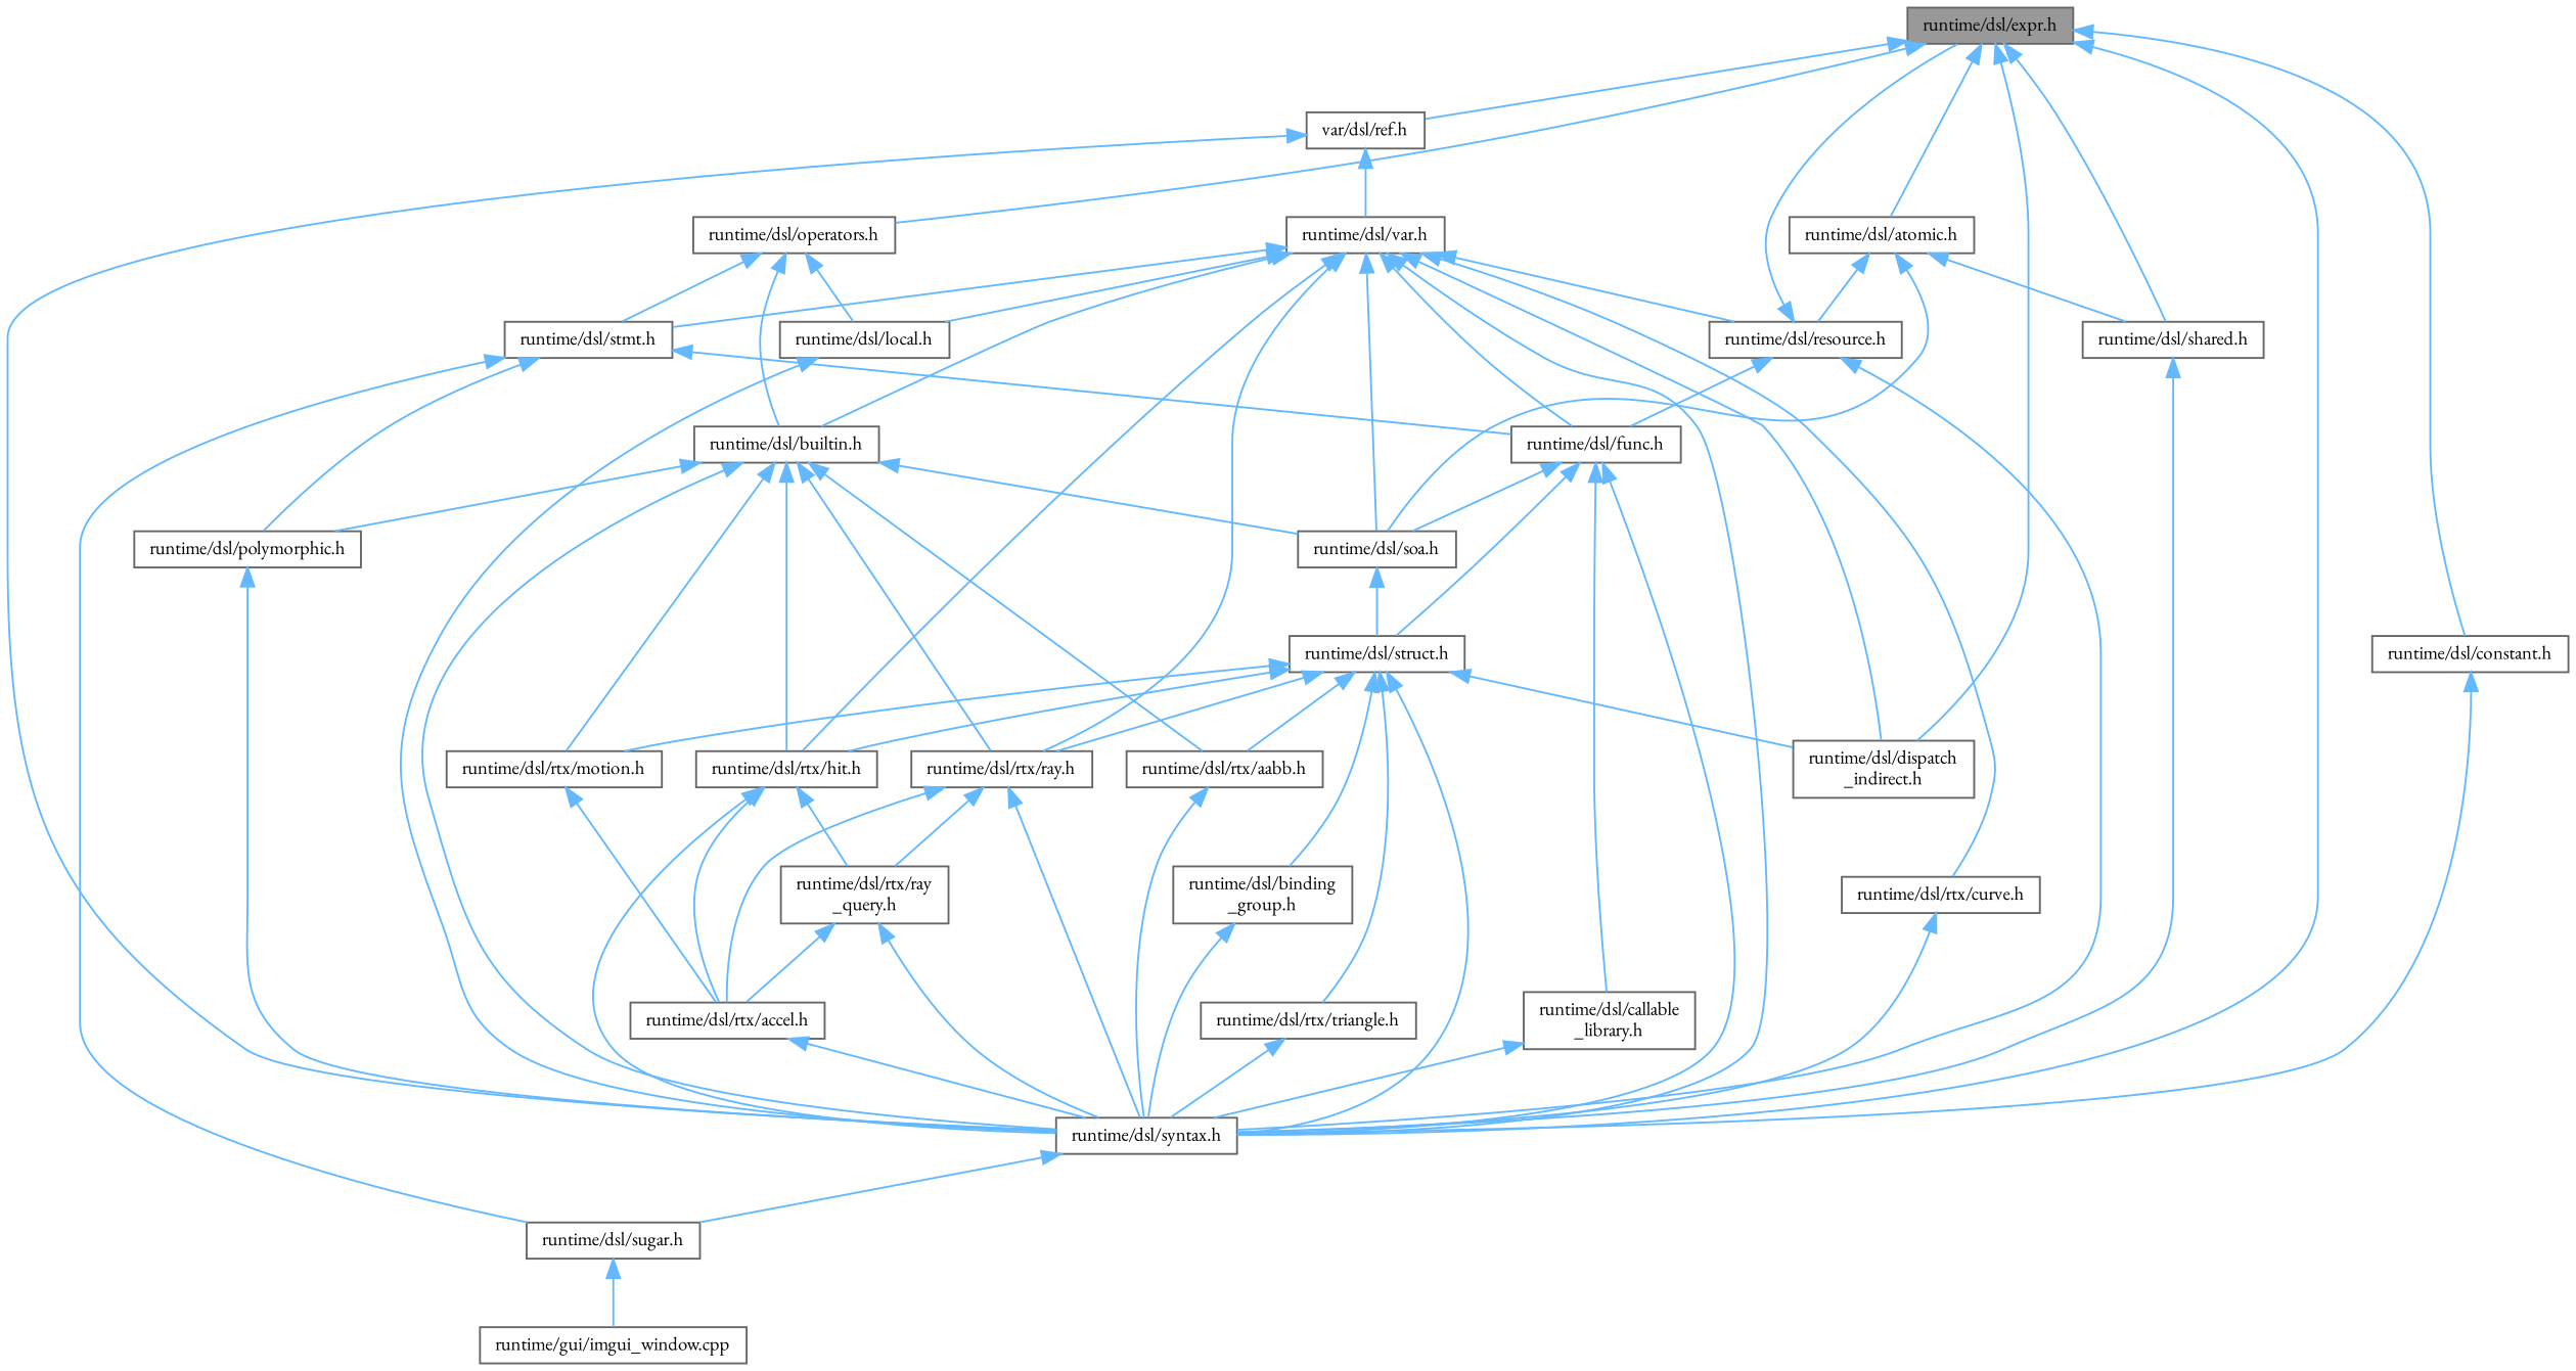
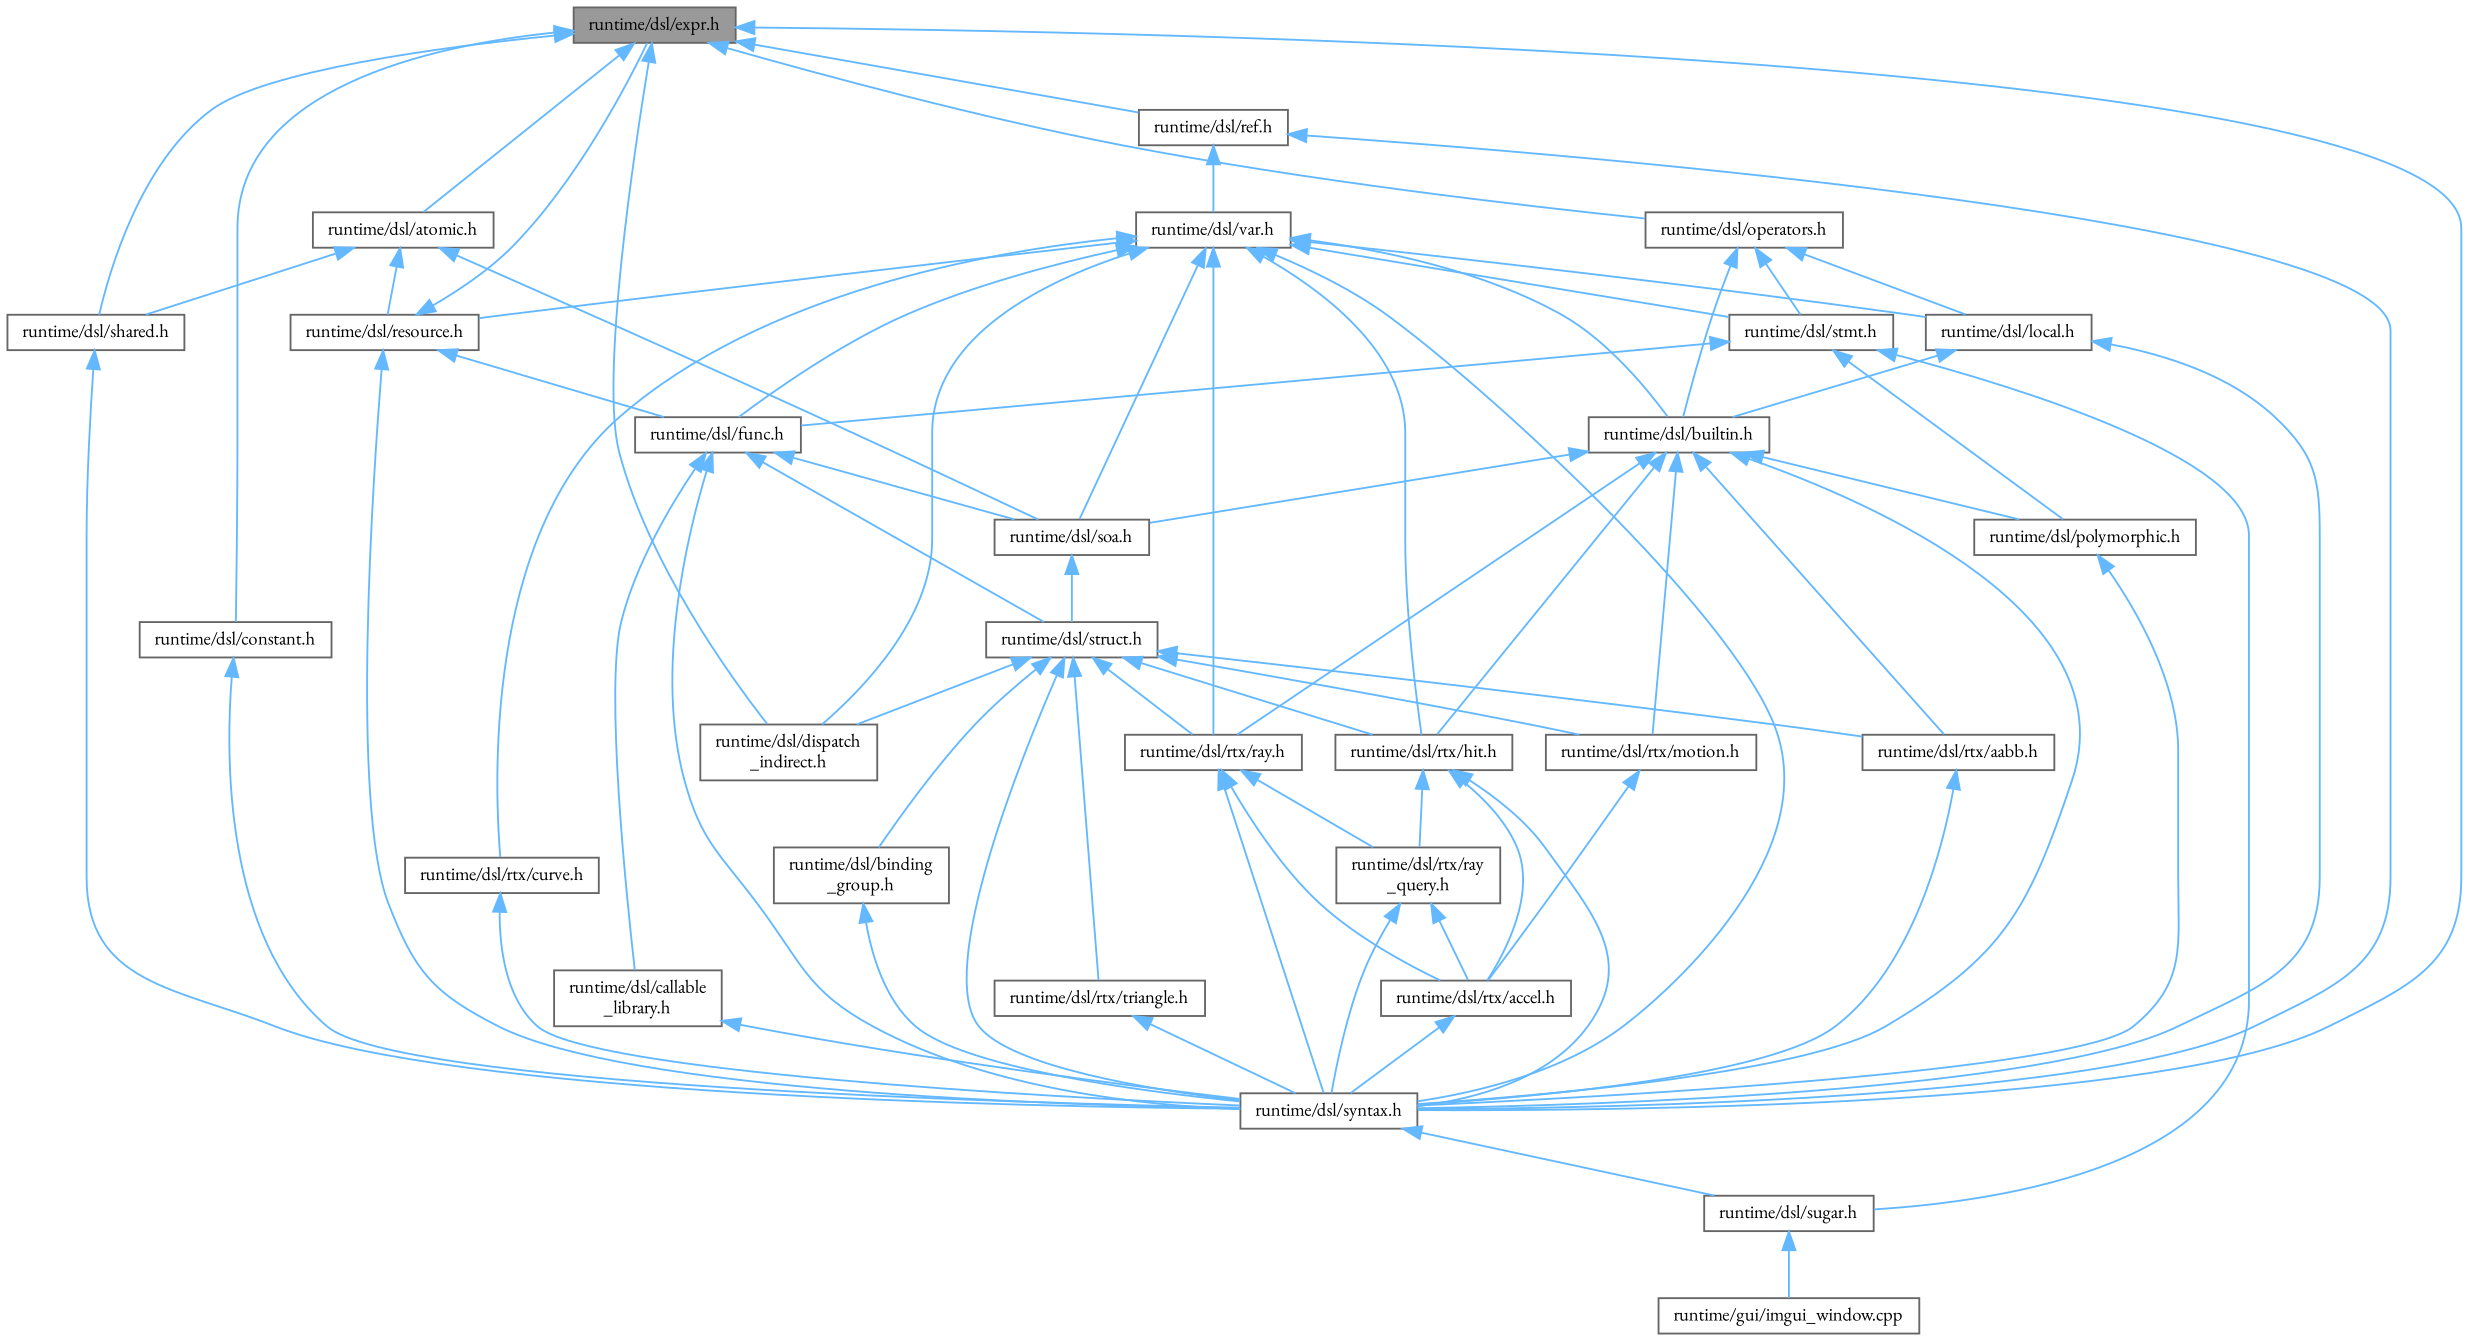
  digraph {
    fontname="EB Garamond"
    node [color=grey40 fillcolor=white fontname="EB Garamond" fontsize=10 shape=box style=filled]
    edge [color=steelblue1 dir=back fontname="EB Garamond" fontsize=10 labelfontname=Helvetica labelfontsize=10 style=solid]
    n1 [color=gray40 fillcolor=grey60 fontcolor=black height=0.2 label="runtime/dsl/expr.h" width=0.4]
    n2 [height=0.2 label="runtime/dsl/atomic.h" width=0.4]
    n3 [height=0.2 label="runtime/dsl/syntax.h" width=0.4]
    n4 [height=0.2 label="runtime/dsl/dispatch\l_indirect.h" width=0.4]
    n5 [height=0.2 label="runtime/dsl/shared.h" width=0.4]
    n6 [height=0.2 label="runtime/dsl/constant.h" width=0.4]
    n7 [height=0.2 label="runtime/dsl/operators.h" width=0.4]
-   n8 [height=0.2 label="var/dsl/ref.h" width=0.4]
+   n8 [height=0.2 label="runtime/dsl/ref.h" width=0.4]
    n9 [height=0.2 label="runtime/dsl/resource.h" width=0.4]
    n10 [height=0.2 label="runtime/dsl/soa.h" width=0.4]
    n11 [height=0.2 label="runtime/dsl/func.h" width=0.4]
    n12 [height=0.2 label="runtime/dsl/sugar.h" width=0.4]
    n13 [height=0.2 label="runtime/dsl/builtin.h" width=0.4]
    n14 [height=0.2 label="runtime/dsl/local.h" width=0.4]
    n15 [height=0.2 label="runtime/dsl/stmt.h" width=0.4]
    n16 [height=0.2 label="runtime/dsl/var.h" width=0.4]
    n17 [height=0.2 label="runtime/dsl/struct.h" width=0.4]
    n18 [height=0.2 label="runtime/dsl/callable\l_library.h" width=0.4]
    n19 [height=0.2 label="runtime/dsl/binding\l_group.h" width=0.4]
    n20 [height=0.2 label="runtime/dsl/rtx/aabb.h" width=0.4]
    n21 [height=0.2 label="runtime/dsl/rtx/hit.h" width=0.4]
    n22 [height=0.2 label="runtime/dsl/rtx/motion.h" width=0.4]
    n23 [height=0.2 label="runtime/dsl/rtx/ray.h" width=0.4]
    n24 [height=0.2 label="runtime/dsl/rtx/triangle.h" width=0.4]
    n25 [height=0.2 label="runtime/gui/imgui_window.cpp" width=0.4]
    n26 [height=0.2 label="runtime/dsl/rtx/accel.h" width=0.4]
    n27 [height=0.2 label="runtime/dsl/rtx/ray\l_query.h" width=0.4]
    n28 [height=0.2 label="runtime/dsl/polymorphic.h" width=0.4]
    n29 [height=0.2 label="runtime/dsl/rtx/curve.h" width=0.4]
    n1 -> n2
    n1 -> n3
    n1 -> n4
    n1 -> n5
    n1 -> n6
    n1 -> n7
    n1 -> n8
    n2 -> n5
    n2 -> n9
    n2 -> n10
    n3 -> n12
    n5 -> n3
    n6 -> n3
    n7 -> n13
    n7 -> n14
    n7 -> n15
    n8 -> n3
    n8 -> n16
    n9 -> n1
    n9 -> n3
    n9 -> n11
    n10 -> n17
    n11 -> n3
    n11 -> n10
    n11 -> n17
    n11 -> n18
    n12 -> n25
    n13 -> n3
    n13 -> n10
    n13 -> n20
    n13 -> n21
    n13 -> n22
    n13 -> n23
    n13 -> n28
    n14 -> n3
+   n14 -> n13
    n15 -> n11
    n15 -> n12
    n15 -> n28
    n16 -> n3
    n16 -> n4
    n16 -> n9
    n16 -> n10
    n16 -> n11
    n16 -> n13
    n16 -> n14
    n16 -> n15
    n16 -> n21
    n16 -> n23
    n16 -> n29
    n17 -> n3
    n17 -> n4
    n17 -> n19
    n17 -> n20
    n17 -> n21
    n17 -> n22
    n17 -> n23
    n17 -> n24
    n18 -> n3
    n19 -> n3
    n20 -> n3
    n21 -> n3
    n21 -> n26
    n21 -> n27
    n22 -> n26
    n23 -> n3
    n23 -> n26
    n23 -> n27
    n24 -> n3
    n26 -> n3
    n27 -> n3
    n27 -> n26
    n28 -> n3
    n29 -> n3
  }
